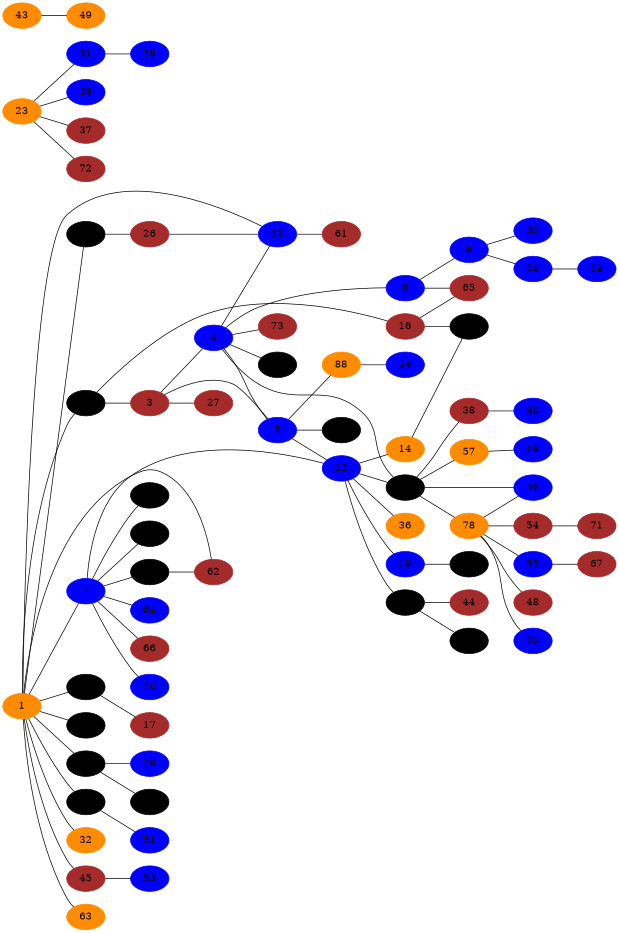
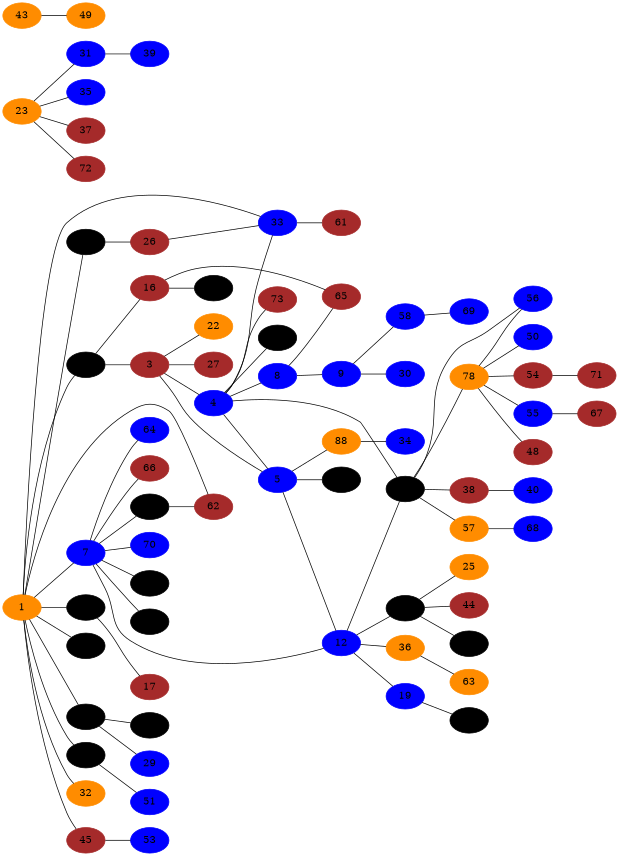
  graph {
    rankdir=LR
    node [color=blue style=filled]
    edge [weight=1.0]
    1 [color=darkorange]
    2 [color=black]
    6 [color=black]
    7
    11 [color=black]
    15 [color=black]
    21 [color=black]
    24 [color=black]
    32 [color=darkorange]
    33
    45 [color=brown]
    62 [color=brown]
    63 [color=darkorange]
    3 [color=brown]
    16 [color=brown]
    17 [color=brown]
    12
    46 [color=black]
    52 [color=black]
    60 [color=black]
    64
    66 [color=brown]
    70
    26 [color=brown]
    29
    74 [color=black]
    23 [color=darkorange]
    31
    35
    37 [color=brown]
    72 [color=brown]
    51
    61 [color=brown]
    43 [color=darkorange]
    49 [color=darkorange]
    53
    4
    5
+   22 [color=darkorange]
    27 [color=brown]
    65 [color=brown]
    41 [color=black]
    8
    10 [color=black]
    13 [color=black]
    73 [color=brown]
    n47 [color=darkorange label=88]
    59 [color=black]
    9
    n50 [color=darkorange label=78]
    38 [color=brown]
    56
    57 [color=darkorange]
-   14 [color=darkorange]
    19
    20 [color=black]
    36 [color=darkorange]
    34
    30
    58
    69
    42 [color=black]
+   25 [color=darkorange]
    44 [color=brown]
    47 [color=black]
    48 [color=brown]
    50
    54 [color=brown]
    55
    40
    68
    39
    71 [color=brown]
    67 [color=brown]
    1 -- 2
    1 -- 6
    1 -- 7
    1 -- 11
    1 -- 15
    1 -- 21
    1 -- 24
    1 -- 32
    1 -- 33
    1 -- 45
    1 -- 62
-   1 -- 63
+   36 -- 63
    2 -- 3
    2 -- 16
    6 -- 17
    7 -- 12
    7 -- 46
    7 -- 52
    7 -- 60
    7 -- 64
    7 -- 66
    7 -- 70
    11 -- 26 [weight=2.0]
    21 -- 29
    21 -- 74
    24 -- 51
    33 -- 61
    45 -- 53 [weight=2.0]
    3 -- 4
    3 -- 5
+   3 -- 22
    3 -- 27 [weight=5.0]
    16 -- 65
    16 -- 41 [weight=3.0]
    12 -- 13
-   12 -- 14 [weight=6.0]
    12 -- 19
    12 -- 20
    12 -- 36
    46 -- 62 [weight=2.0]
    26 -- 33
    23 -- 31
    23 -- 35
    23 -- 37
    23 -- 72
    31 -- 39
    43 -- 49
    4 -- 33
    4 -- 5
    4 -- 8
    4 -- 10
    4 -- 13
    4 -- 73
    5 -- 12
    5 -- n47
    5 -- 59 [weight=3.0]
    8 -- 65
    8 -- 9
    13 -- n50
    13 -- 38
    13 -- 56
    13 -- 57
    n47 -- 34 [weight=2.0]
    9 -- 30
    9 -- 58
    n50 -- 56
    n50 -- 48
    n50 -- 50 [weight=2.0]
    n50 -- 54
    n50 -- 55
    38 -- 40 [weight=3.0]
    57 -- 68
-   14 -- 41
    19 -- 42
+   20 -- 25
    20 -- 44
    20 -- 47
    58 -- 69
    54 -- 71
    55 -- 67
  }
